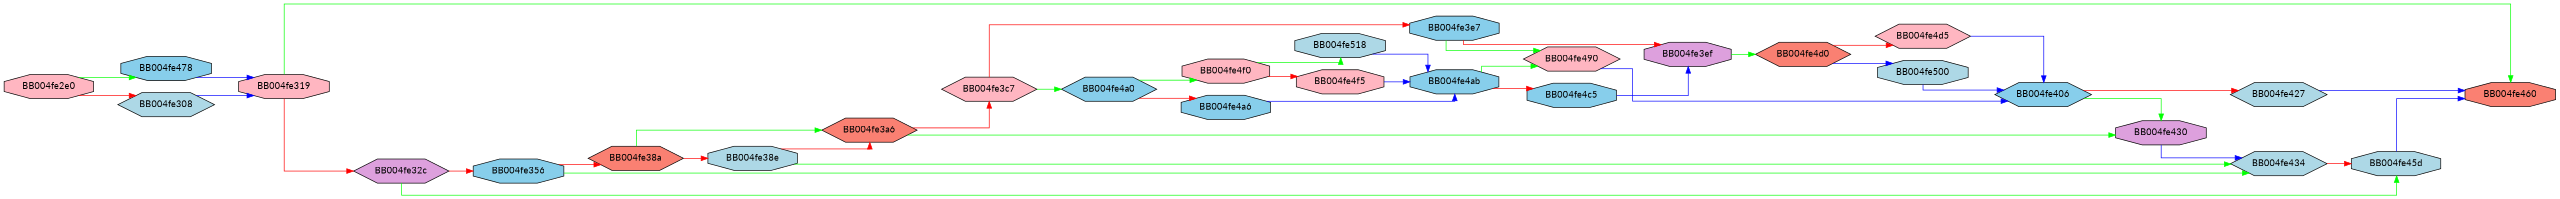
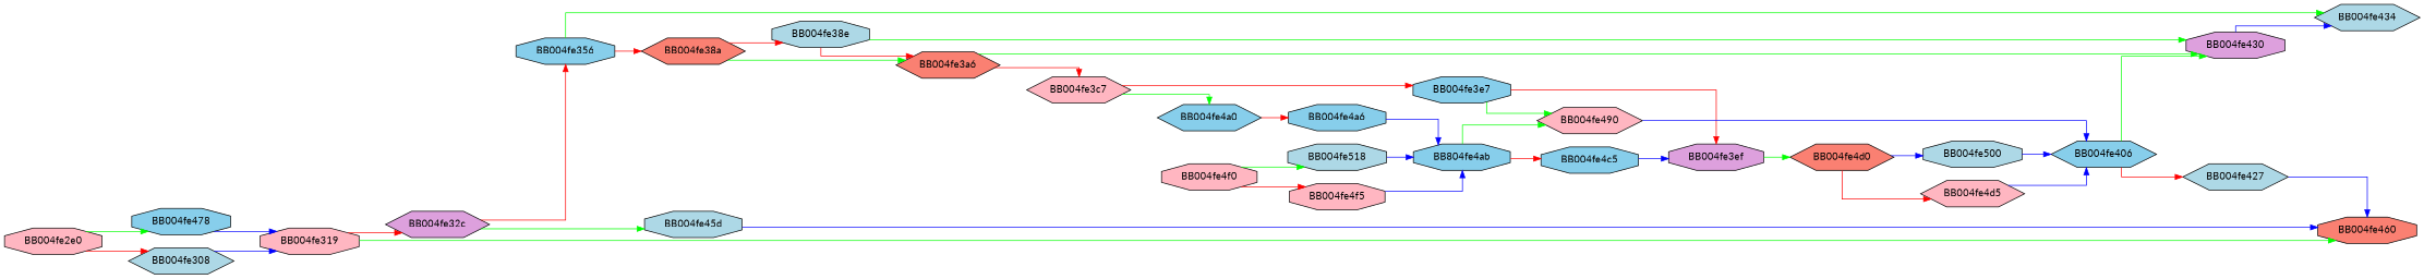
  digraph {
    fontname=Lato
    rankdir=LR
    splines=ortho
    node [fillcolor=skyblue fontname=Lato shape=octagon style=filled]
    edge [color=red fontname=Lato]
    BB004fe2e0 [fillcolor=lightpink]
    BB004fe478
    BB004fe308 [fillcolor=lightblue shape=hexagon]
    BB004fe319 [fillcolor=lightpink]
    BB004fe32c [fillcolor=plum shape=hexagon]
    BB004fe460 [fillcolor=salmon]
    BB004fe45d [fillcolor=lightblue]
    BB004fe356
    BB004fe434 [fillcolor=lightblue shape=hexagon]
    BB004fe38a [fillcolor=salmon shape=hexagon]
    BB004fe3a6 [fillcolor=salmon shape=hexagon]
    BB004fe38e [fillcolor=lightblue]
    BB004fe430 [fillcolor=plum]
    BB004fe3c7 [fillcolor=lightpink shape=hexagon]
    BB004fe4a0 [shape=hexagon]
    BB004fe3e7
    BB004fe4f0 [fillcolor=lightpink]
    n18 [label=BB004fe4a6]
    BB004fe490 [fillcolor=lightpink shape=hexagon]
    BB004fe3ef [fillcolor=plum]
    BB004fe518 [fillcolor=lightblue]
    BB004fe4f5 [fillcolor=lightpink]
-   BB004fe4ab
+   BB004fe4ab [label=BB804fe4ab]
    BB004fe406 [shape=hexagon]
    BB004fe4d0 [fillcolor=salmon shape=hexagon]
    BB004fe427 [fillcolor=lightblue shape=hexagon]
    BB004fe500 [fillcolor=lightblue]
    BB004fe4d5 [fillcolor=lightpink shape=hexagon]
    BB004fe4c5
    BB004fe2e0 -> BB004fe478 [color=green]
    BB004fe2e0 -> BB004fe308
    BB004fe478 -> BB004fe319 [color=blue]
    BB004fe308 -> BB004fe319 [color=blue]
    BB004fe319 -> BB004fe32c
    BB004fe319 -> BB004fe460 [color=green]
    BB004fe32c -> BB004fe45d [color=green]
    BB004fe32c -> BB004fe356
    BB004fe45d -> BB004fe460 [color=blue]
    BB004fe356 -> BB004fe434 [color=green]
    BB004fe356 -> BB004fe38a
-   BB004fe434 -> BB004fe45d
    BB004fe38a -> BB004fe3a6 [color=green]
    BB004fe38a -> BB004fe38e
    BB004fe3a6 -> BB004fe430 [color=green]
    BB004fe3a6 -> BB004fe3c7
    BB004fe38e -> BB004fe3a6
-   BB004fe38e -> BB004fe434 [color=green]
+   BB004fe38e -> BB004fe430 [color=green]
    BB004fe430 -> BB004fe434 [color=blue]
    BB004fe3c7 -> BB004fe4a0 [color=green]
    BB004fe3c7 -> BB004fe3e7
-   BB004fe4a0 -> BB004fe4f0 [color=green]
    BB004fe4a0 -> n18
    BB004fe3e7 -> BB004fe490 [color=green]
    BB004fe3e7 -> BB004fe3ef
    BB004fe4f0 -> BB004fe518 [color=green]
    BB004fe4f0 -> BB004fe4f5
    n18 -> BB004fe4ab [color=blue]
    BB004fe490 -> BB004fe406 [color=blue]
    BB004fe3ef -> BB004fe4d0 [color=green]
    BB004fe518 -> BB004fe4ab [color=blue]
    BB004fe4f5 -> BB004fe4ab [color=blue]
    BB004fe4ab -> BB004fe490 [color=green]
    BB004fe4ab -> BB004fe4c5
    BB004fe406 -> BB004fe430 [color=green]
    BB004fe406 -> BB004fe427
    BB004fe4d0 -> BB004fe500 [color=blue]
    BB004fe4d0 -> BB004fe4d5
    BB004fe427 -> BB004fe460 [color=blue]
    BB004fe500 -> BB004fe406 [color=blue]
    BB004fe4d5 -> BB004fe406 [color=blue]
    BB004fe4c5 -> BB004fe3ef [color=blue]
  }
